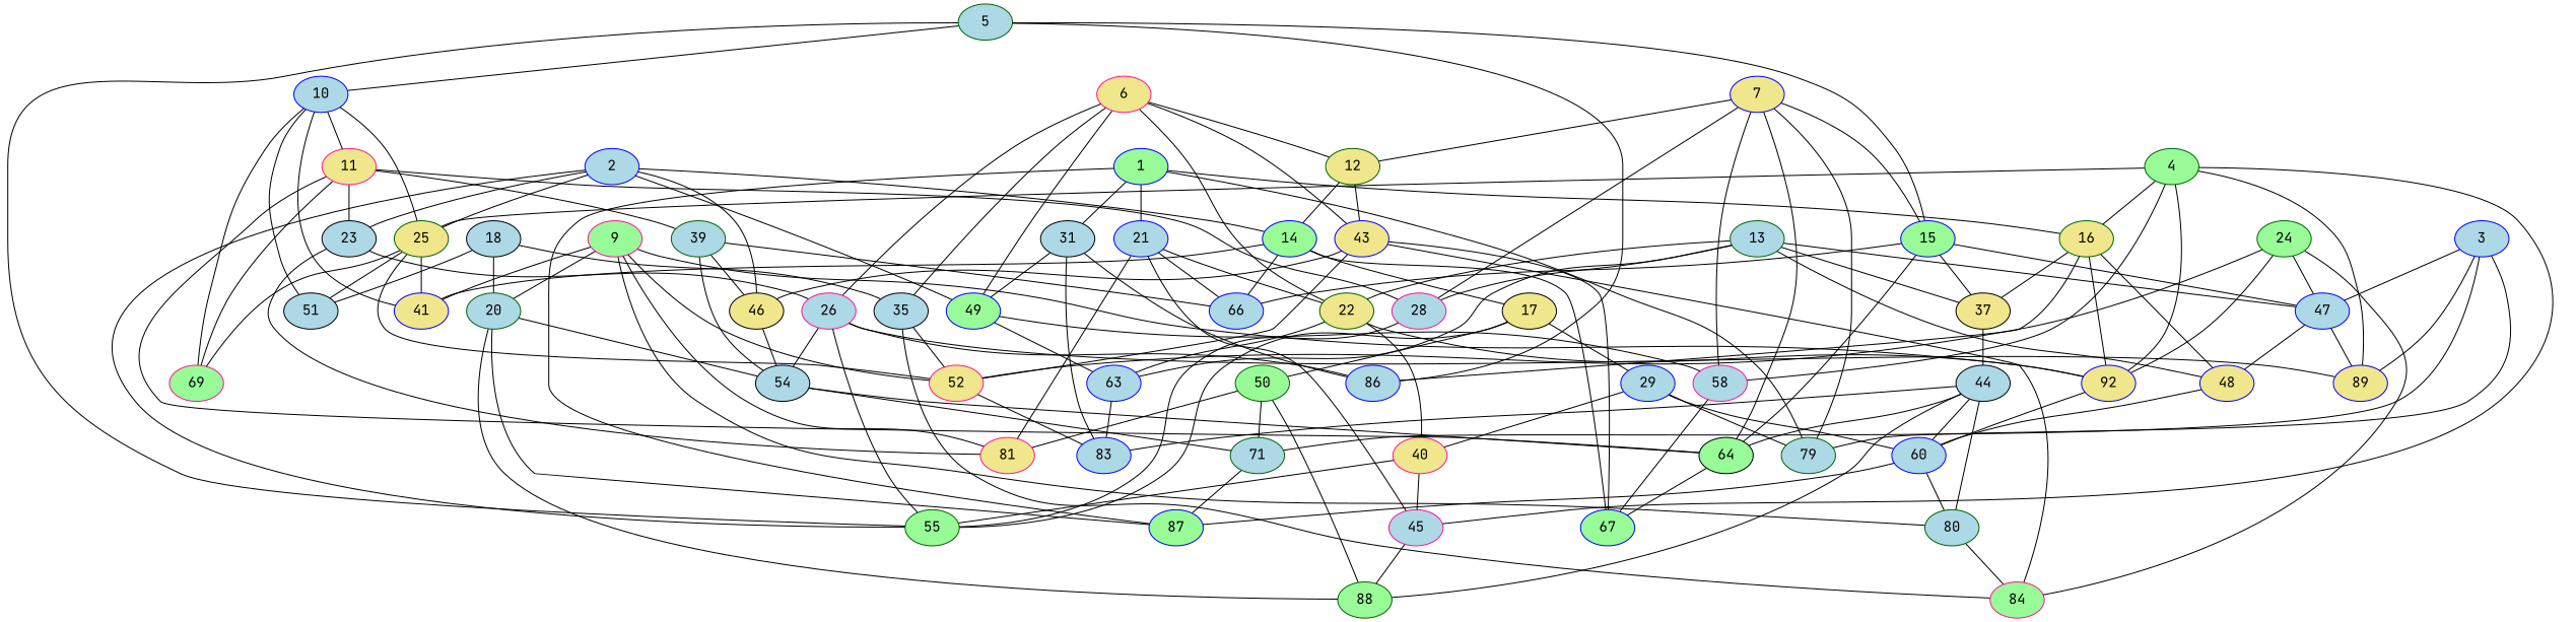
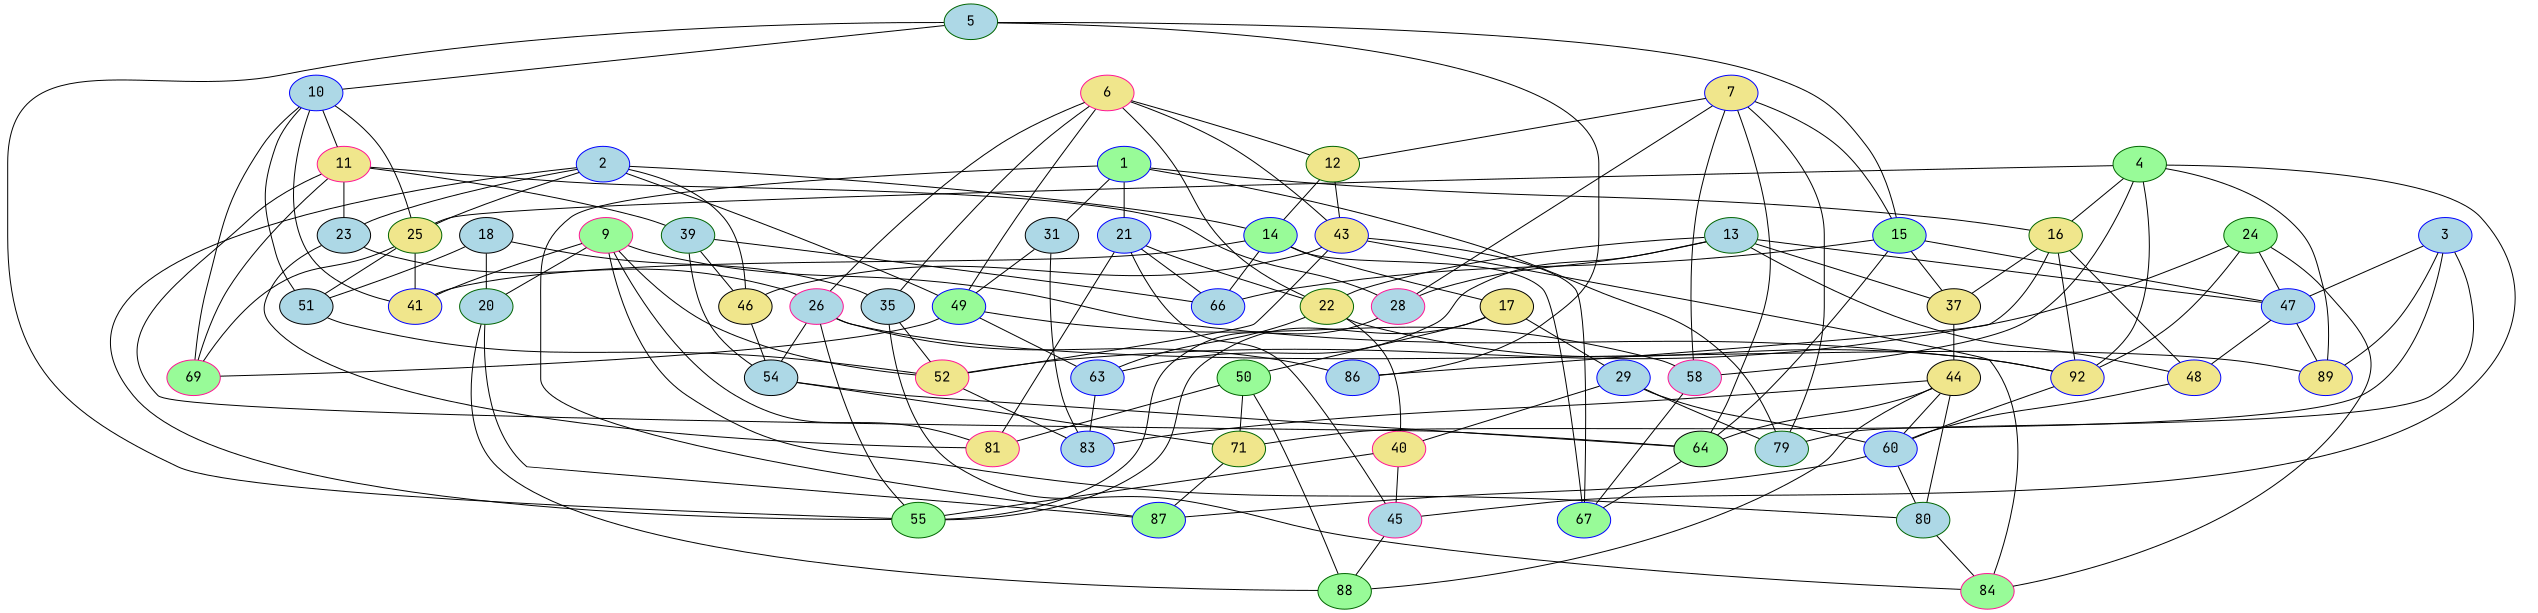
  graph {
    fontname="JetBrains Mono"
    node [color=blue fillcolor=lightblue fontname="JetBrains Mono" style=filled]
    edge [fontname="JetBrains Mono"]
    1 [fillcolor=palegreen super="+68"]
    16 [color=darkgreen fillcolor=khaki super="+78"]
    21 [super="+56"]
    31 [color=black]
    79 [color=darkgreen]
    87 [fillcolor=palegreen]
    n7 [fillcolor=khaki label=92 super="+53"]
    86
    37 [color=black fillcolor=khaki]
    48 [fillcolor=khaki]
    45 [color=deeppink]
    22 [color=darkgreen fillcolor=khaki super="+65"]
    81 [color=deeppink fillcolor=khaki]
    66
    49 [fillcolor=palegreen super="+62"]
    83
    2 [super="+36"]
    14 [fillcolor=palegreen super="+32"]
    23 [color=black]
    25 [color=darkgreen fillcolor=khaki super="+61"]
    46 [color=black fillcolor=khaki]
    55 [color=darkgreen fillcolor=palegreen super="+57"]
    41 [fillcolor=khaki]
    17 [color=black fillcolor=khaki]
    67 [fillcolor=palegreen]
    26 [color=deeppink super="+27"]
    51 [color=black]
    69 [color=deeppink fillcolor=palegreen]
    54 [color=black super="+70"]
    58 [color=deeppink]
    63
    47 [super="+75"]
    89 [fillcolor=khaki]
    3
-   71 [color=darkgreen]
+   71 [color=darkgreen fillcolor=khaki]
    4 [color=darkgreen fillcolor=palegreen super="+76"]
    60 [super="+82"]
    88 [color=darkgreen fillcolor=palegreen]
    10 [super="+30"]
    11 [color=deeppink fillcolor=khaki super="+38"]
    5 [color=darkgreen]
    15 [fillcolor=palegreen super="+34"]
    64 [color=black fillcolor=palegreen super="+73"]
    6 [color=deeppink fillcolor=khaki super="+8"]
    12 [color=darkgreen fillcolor=khaki]
    35 [color=black]
    43 [fillcolor=khaki super="+59"]
    40 [color=deeppink fillcolor=khaki]
    52 [color=deeppink fillcolor=khaki super="+77"]
    84 [color=deeppink fillcolor=palegreen]
    7 [fillcolor=khaki super="+72"]
    28 [color=deeppink]
    9 [color=deeppink fillcolor=palegreen super="+33"]
    20 [color=darkgreen super="+85"]
    80 [color=darkgreen]
    39 [color=darkgreen]
    13 [color=darkgreen super="+19"]
-   44 [color=black super="+74"]
+   44 [color=black fillcolor=khaki super="+74"]
    29
    50 [color=darkgreen fillcolor=palegreen]
    18 [color=black]
    24 [color=darkgreen fillcolor=palegreen]
    1 -- 16
    1 -- 21 [weight=2]
    1 -- 31
    1 -- 79
    1 -- 87
    16 -- n7
    16 -- 86
    16 -- 37
    16 -- 48
    21 -- 45
    21 -- 22
    21 -- 81
    21 -- 66
-   31 -- 86
    31 -- 49
    31 -- 83
    n7 -- 60
    37 -- 44
    48 -- 60
    45 -- 88
    22 -- n7
    22 -- 63
    22 -- 40
+   49 -- 69
    49 -- 58
    49 -- 63
    2 -- 49
    2 -- 14
    2 -- 23
    2 -- 25
    2 -- 46
    2 -- 55
    14 -- 66
    14 -- 41
    14 -- 17
    14 -- 67
    23 -- 81
    23 -- 26
    25 -- 41
    25 -- 51
    25 -- 69
    46 -- 54
    17 -- 55
    17 -- 29
    17 -- 50
    26 -- 86
    26 -- 55
    26 -- 54
    26 -- 89
-   25 -- 52
+   51 -- 52
    54 -- 71
    54 -- 64
    58 -- 67
    63 -- 83
    47 -- 48
    47 -- 89
    3 -- 79
    3 -- 47
    3 -- 89
    3 -- 71
    71 -- 87
    4 -- 16
    4 -- n7
    4 -- 45
    4 -- 25
    4 -- 58
    4 -- 89
    60 -- 87
    60 -- 80
    10 -- 25
    10 -- 41
    10 -- 51
    10 -- 69
    10 -- 11
    11 -- 23
    11 -- 69
    11 -- 64
    11 -- 28
    11 -- 39
    5 -- 86
    5 -- 55
    5 -- 10
    5 -- 15
    15 -- 37
    15 -- 66
    15 -- 47
    15 -- 64
    64 -- 67
    6 -- 22
    6 -- 49
    6 -- 26
    6 -- 12
    6 -- 35
    6 -- 43
    12 -- 14
    12 -- 43
    35 -- 52
    35 -- 84
    43 -- 46
    43 -- 67
    43 -- 52
    43 -- 84
    40 -- 45
    40 -- 55
    52 -- 83
    7 -- 79
    7 -- 58
    7 -- 15
    7 -- 64
    7 -- 12
    7 -- 28
    28 -- 55
    9 -- n7
    9 -- 81
    9 -- 41
    9 -- 52
    9 -- 20
    9 -- 80
    20 -- 87
-   20 -- 54
    20 -- 88
    80 -- 84
    39 -- 66
    39 -- 46
    39 -- 54
    13 -- 37
    13 -- 48
    13 -- 22
    13 -- 63
    13 -- 47
    13 -- 28
    44 -- 83
    44 -- 60
    44 -- 88
    44 -- 64
    44 -- 80
    29 -- 79
    29 -- 60
    29 -- 40
    50 -- 81
    50 -- 71
    50 -- 88
    18 -- 51
    18 -- 35
    18 -- 20 [weight=2]
    24 -- n7
    24 -- 47
    24 -- 52
    24 -- 84
  }
